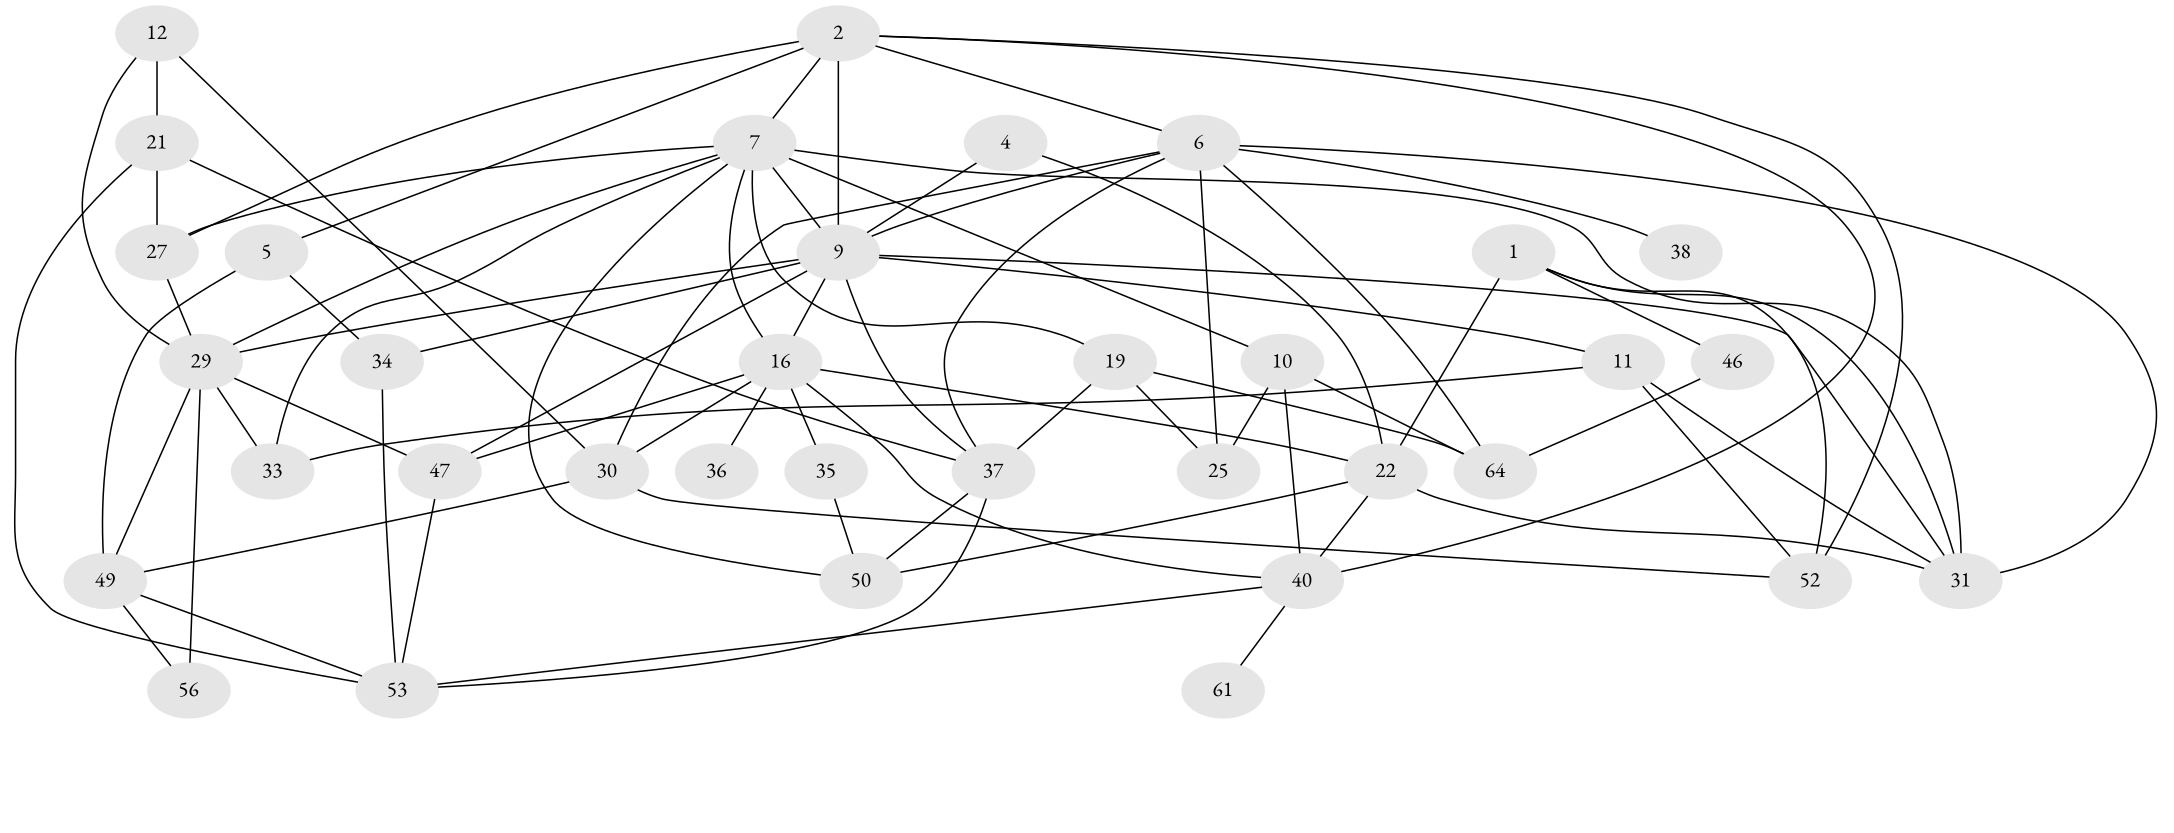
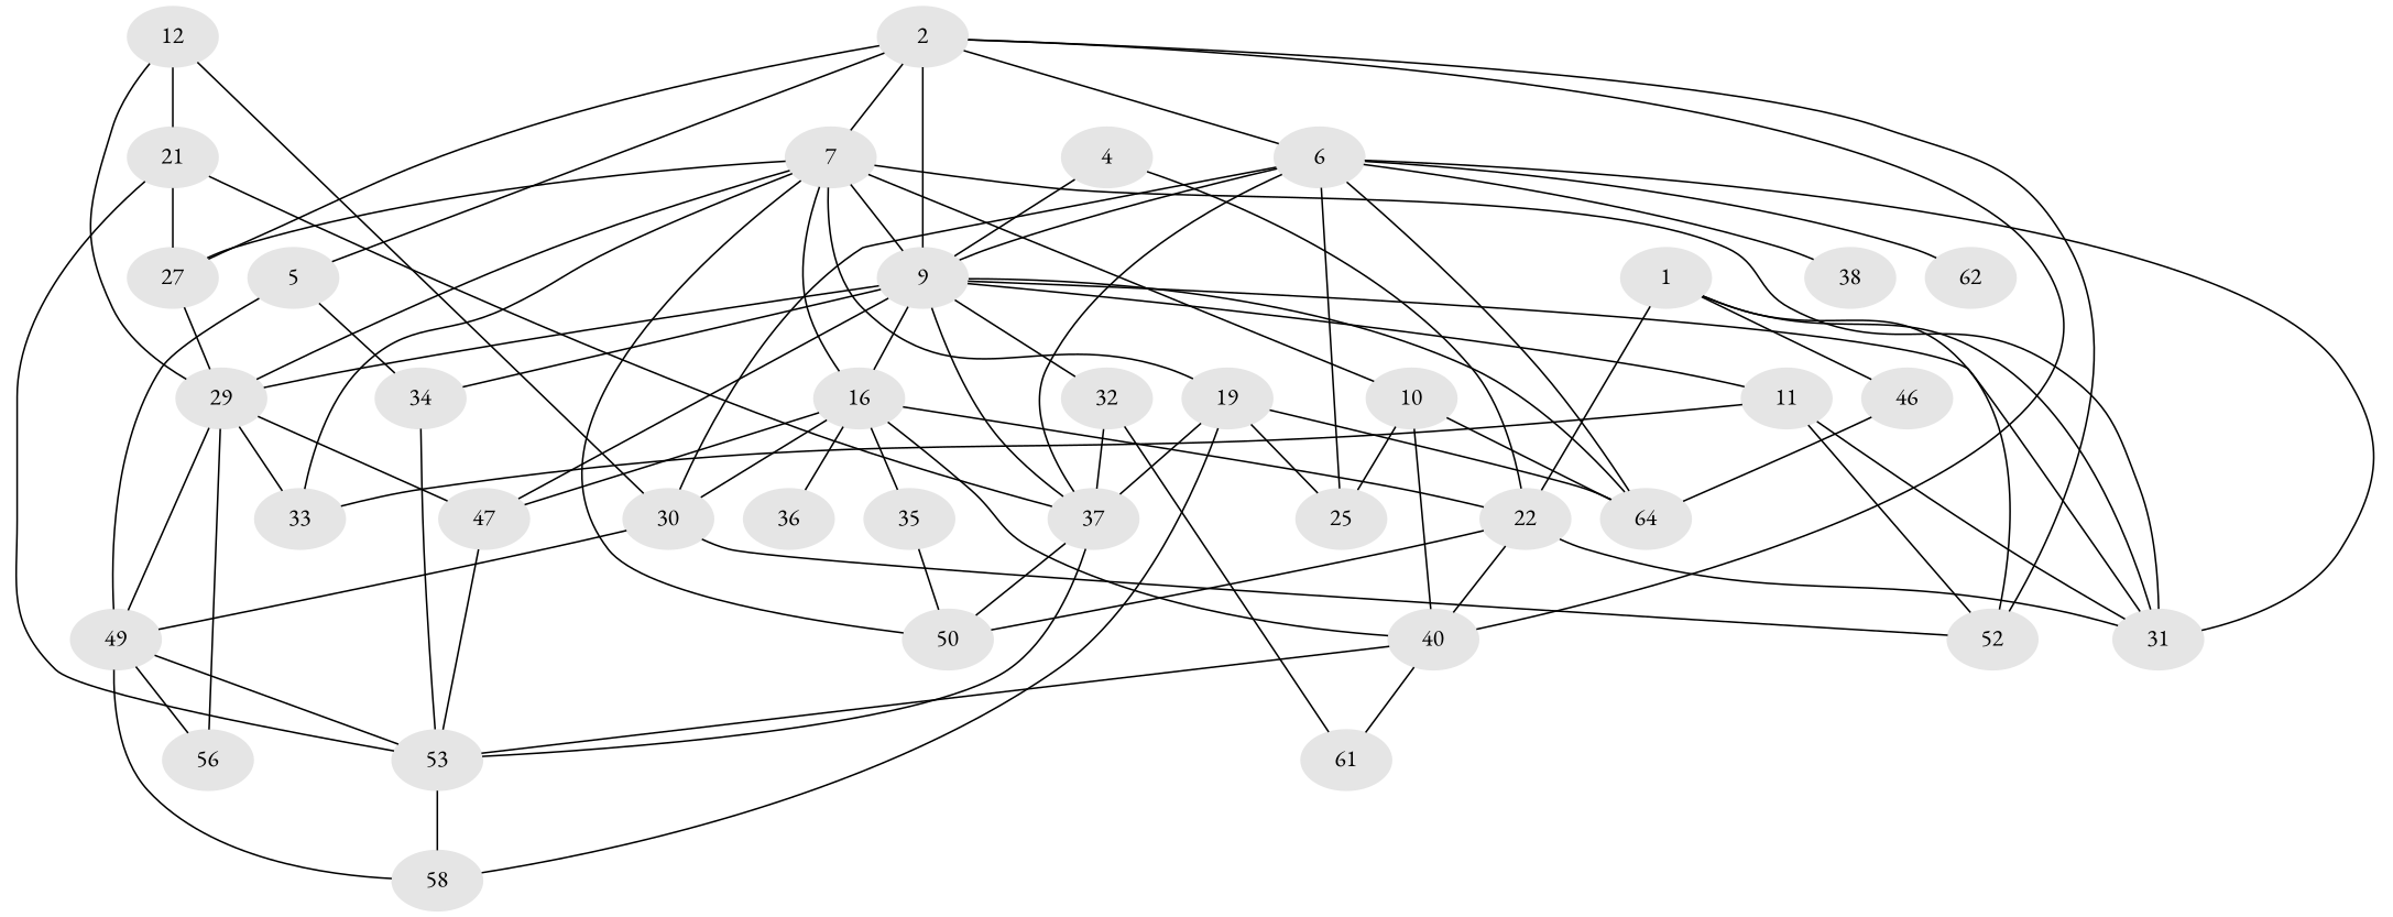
  graph {
    fontname="EB Garamond"
    node [color=gray90 fontname="EB Garamond" style=filled]
    edge [fontname="EB Garamond"]
    1 [super="+3"]
    22 [super="+65"]
    31 [super="+54"]
    46
    52
    4
    9 [super="+28+14"]
    40 [super="+41"]
    50
    64
    2 [super="+44"]
    5 [super="+48"]
    6 [super="+42+13"]
    7 [super="+43+26+8+15"]
    27
    34
    49
    25
    30 [super="+45"]
    37
    38
+   62
    10
    16 [super="+17"]
    19 [super="+23"]
    29 [super="+39"]
    33
    11 [super="+20"]
+   32
    47
    53 [super="+57"]
    61
+   58
    56
    35
    36
    12
    21
    1 -- 22
    1 -- 31
    1 -- 46
    1 -- 52
    22 -- 31
    22 -- 40 [weight=2]
    22 -- 50
    46 -- 64
    4 -- 22
    4 -- 9
    9 -- 31
+   9 -- 64
    9 -- 34
    9 -- 37
    9 -- 16
    9 -- 29
    9 -- 11
+   9 -- 32
    9 -- 47
    40 -- 53
    40 -- 61
    2 -- 52
    2 -- 9
    2 -- 40
    2 -- 5
    2 -- 6
    2 -- 7
    2 -- 27
    5 -- 34
    5 -- 49
    6 -- 31
    6 -- 9 [weight=2]
    6 -- 64
    6 -- 25 [weight=2]
    6 -- 30
    6 -- 37
    6 -- 38 [weight=2]
+   6 -- 62 [weight=2]
    7 -- 31
    7 -- 9 [weight=3]
    7 -- 50
    7 -- 27
    7 -- 10
    7 -- 16
    7 -- 19
    7 -- 29
    7 -- 33 [weight=2]
    27 -- 29
    34 -- 53
    49 -- 53
+   49 -- 58
    49 -- 56
    30 -- 52
    30 -- 49
    37 -- 50
    37 -- 53
    10 -- 40
    10 -- 64
    10 -- 25
    16 -- 22
    16 -- 40
    16 -- 30
    16 -- 47
    16 -- 35
    16 -- 36
    19 -- 64
    19 -- 25
    19 -- 37 [weight=2]
+   19 -- 58
    29 -- 49
    29 -- 33
    29 -- 47
    29 -- 56
    11 -- 31
    11 -- 52
    11 -- 33
+   32 -- 37
+   32 -- 61
    47 -- 53
+   53 -- 58 [weight=2]
    35 -- 50
    12 -- 30
    12 -- 29
    12 -- 21
    21 -- 27
    21 -- 37
    21 -- 53
  }
